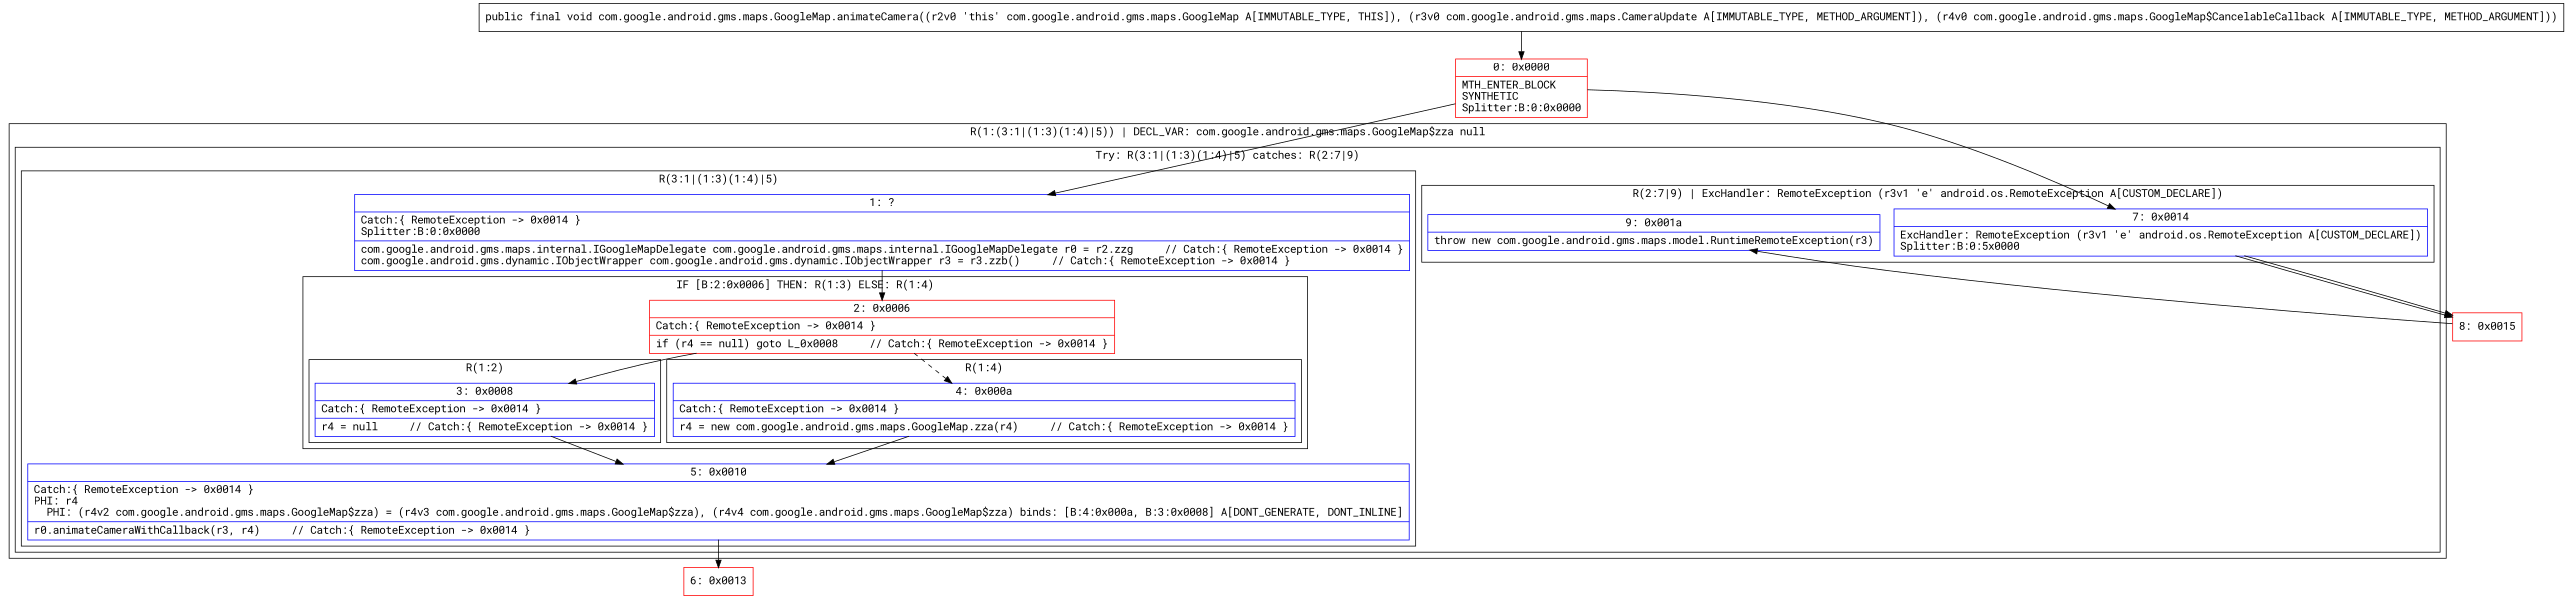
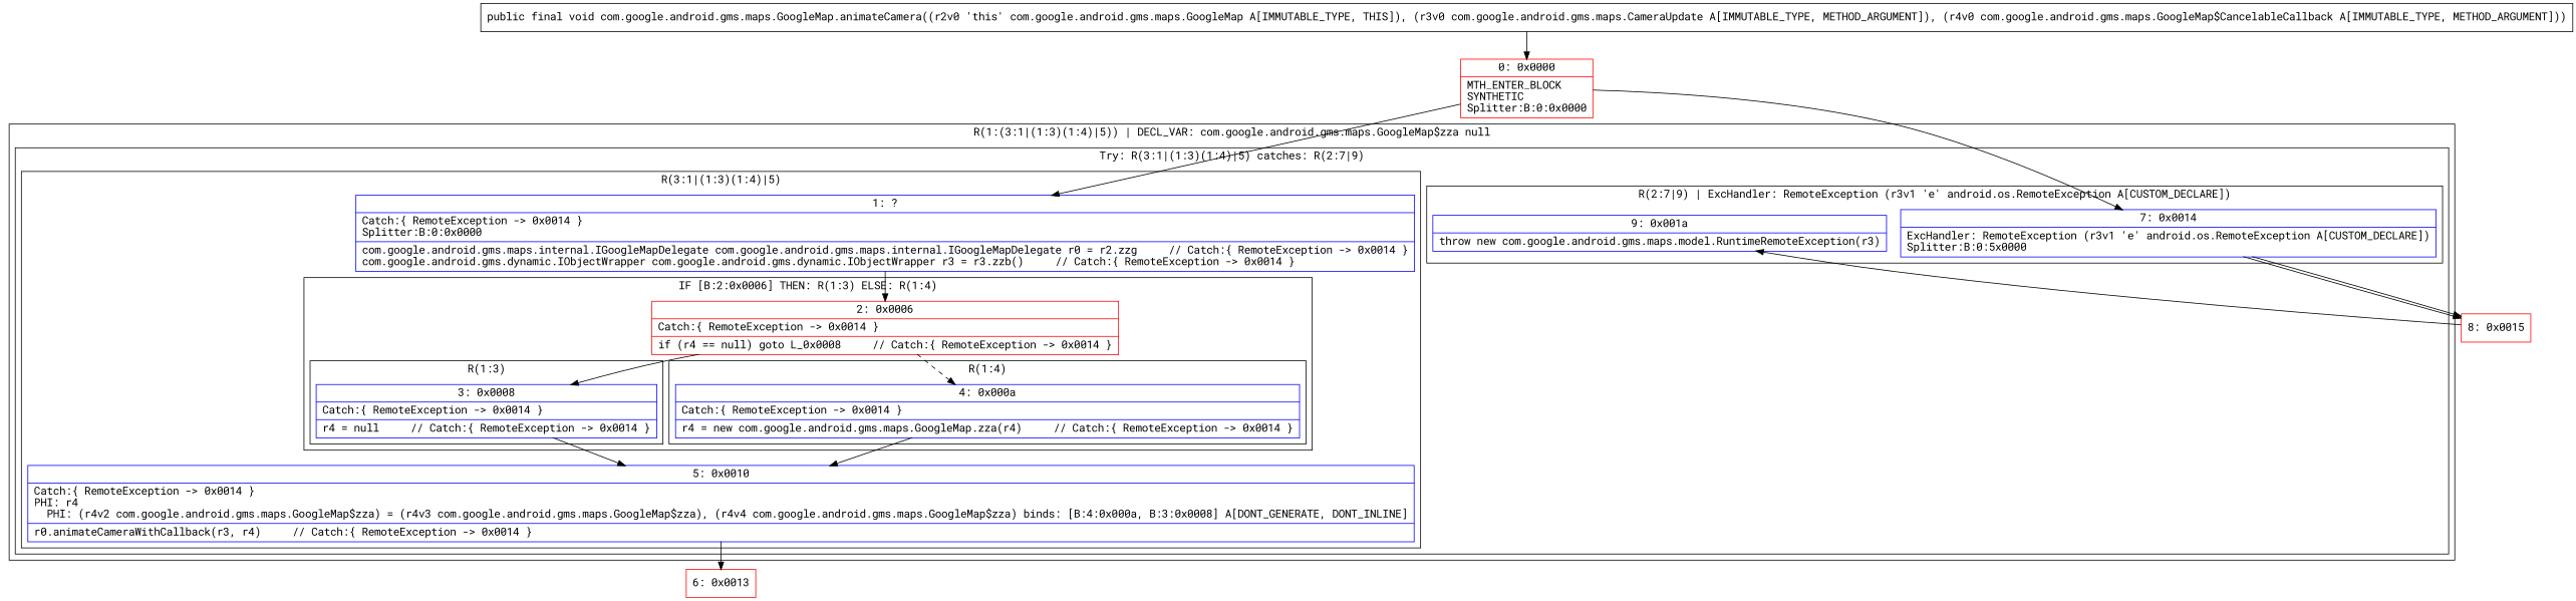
  digraph {
    fontname="Roboto Mono"
    node [color=blue fontname="Roboto Mono" shape=record]
    edge [fontname="Roboto Mono"]
    n1 [label="{3\:\ 0x0008|Catch:\{ RemoteException \-\> 0x0014 \}\l|r4 = null     \/\/ Catch:\{ RemoteException \-\> 0x0014 \}\l}"]
    n2 [label="{4\:\ 0x000a|Catch:\{ RemoteException \-\> 0x0014 \}\l|r4 = new com.google.android.gms.maps.GoogleMap.zza(r4)     \/\/ Catch:\{ RemoteException \-\> 0x0014 \}\l}"]
    n3 [color=red label="{2\:\ 0x0006|Catch:\{ RemoteException \-\> 0x0014 \}\l|if (r4 == null) goto L_0x0008     \/\/ Catch:\{ RemoteException \-\> 0x0014 \}\l}"]
    n4 [label="{1\:\ ?|Catch:\{ RemoteException \-\> 0x0014 \}\lSplitter:B:0:0x0000\l|com.google.android.gms.maps.internal.IGoogleMapDelegate com.google.android.gms.maps.internal.IGoogleMapDelegate r0 = r2.zzg     \/\/ Catch:\{ RemoteException \-\> 0x0014 \}\lcom.google.android.gms.dynamic.IObjectWrapper com.google.android.gms.dynamic.IObjectWrapper r3 = r3.zzb()     \/\/ Catch:\{ RemoteException \-\> 0x0014 \}\l}"]
    n5 [label="{5\:\ 0x0010|Catch:\{ RemoteException \-\> 0x0014 \}\lPHI: r4 \l  PHI: (r4v2 com.google.android.gms.maps.GoogleMap$zza) = (r4v3 com.google.android.gms.maps.GoogleMap$zza), (r4v4 com.google.android.gms.maps.GoogleMap$zza) binds: [B:4:0x000a, B:3:0x0008] A[DONT_GENERATE, DONT_INLINE]\l|r0.animateCameraWithCallback(r3, r4)     \/\/ Catch:\{ RemoteException \-\> 0x0014 \}\l}"]
    n6 [label="{7\:\ 0x0014|ExcHandler: RemoteException (r3v1 'e' android.os.RemoteException A[CUSTOM_DECLARE])\lSplitter:B:0:5x0000\l}"]
    n7 [label="{9\:\ 0x001a|throw new com.google.android.gms.maps.model.RuntimeRemoteException(r3)\l}"]
    n8 [color=red label="{6\:\ 0x0013}"]
    n9 [color=red label="{8\:\ 0x0015}"]
    n10 [color=red label="{0\:\ 0x0000|MTH_ENTER_BLOCK\lSYNTHETIC\lSplitter:B:0:0x0000\l}"]
    n11 [label="{public final void com.google.android.gms.maps.GoogleMap.animateCamera((r2v0 'this' com.google.android.gms.maps.GoogleMap A[IMMUTABLE_TYPE, THIS]), (r3v0 com.google.android.gms.maps.CameraUpdate A[IMMUTABLE_TYPE, METHOD_ARGUMENT]), (r4v0 com.google.android.gms.maps.GoogleMap$CancelableCallback A[IMMUTABLE_TYPE, METHOD_ARGUMENT])) }" color=""]
    subgraph cluster_1 {
      label="R(1:(3:1|(1:3)(1:4)|5)) | DECL_VAR: com.google.android.gms.maps.GoogleMap$zza null\l"
      subgraph cluster_2 {
        label="Try: R(3:1|(1:3)(1:4)|5) catches: R(2:7|9)"
        subgraph cluster_3 {
          label="R(3:1|(1:3)(1:4)|5)"
          n4
          n5
          subgraph cluster_4 {
            label="IF [B:2:0x0006] THEN: R(1:3) ELSE: R(1:4)"
            n3
            subgraph cluster_5 {
-             label="R(1:2)"
+             label="R(1:3)"
              n1
            }
            subgraph cluster_6 {
              label="R(1:4)"
              n2
            }
          }
        }
        subgraph cluster_7 {
          label="R(2:7|9) | ExcHandler: RemoteException (r3v1 'e' android.os.RemoteException A[CUSTOM_DECLARE])\l"
          n6
          n7
        }
      }
    }
    subgraph cluster_8 {
      label="R(2:7|9) | ExcHandler: RemoteException (r3v1 'e' android.os.RemoteException A[CUSTOM_DECLARE])\l"
    }
    n1 -> n5
    n2 -> n5
    n3 -> n1
    n3 -> n2 [style=dashed]
    n4 -> n3
    n5 -> n8
    n6 -> n9
    n6 -> n9
    n9 -> n7
    n10 -> n4
    n10 -> n6
    n11 -> n10
  }
